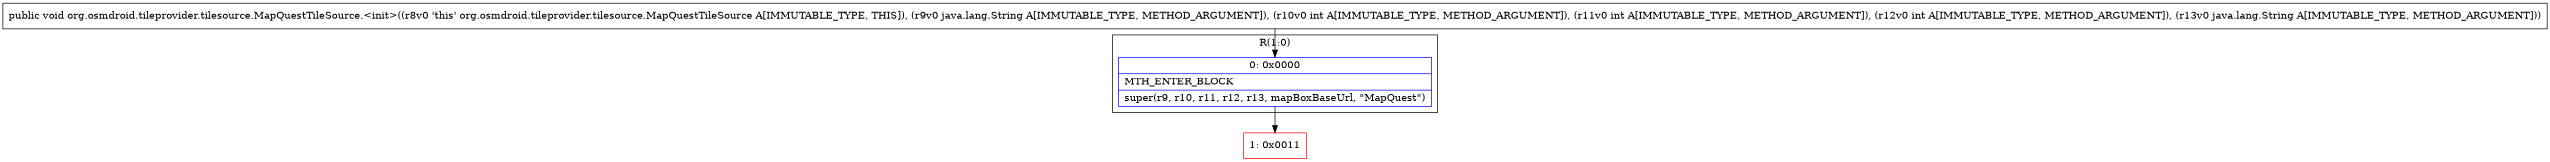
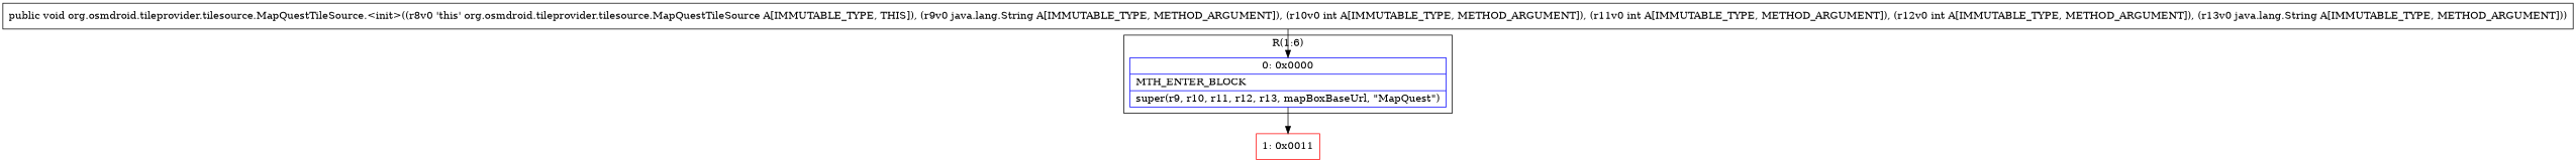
  digraph {
    node [shape=record]
    n1 [color=blue label="{0\:\ 0x0000|MTH_ENTER_BLOCK\l|super(r9, r10, r11, r12, r13, mapBoxBaseUrl, \"MapQuest\")\l}"]
    n2 [color=red label="{1\:\ 0x0011}"]
    n3 [label="{public void org.osmdroid.tileprovider.tilesource.MapQuestTileSource.\<init\>((r8v0 'this' org.osmdroid.tileprovider.tilesource.MapQuestTileSource A[IMMUTABLE_TYPE, THIS]), (r9v0 java.lang.String A[IMMUTABLE_TYPE, METHOD_ARGUMENT]), (r10v0 int A[IMMUTABLE_TYPE, METHOD_ARGUMENT]), (r11v0 int A[IMMUTABLE_TYPE, METHOD_ARGUMENT]), (r12v0 int A[IMMUTABLE_TYPE, METHOD_ARGUMENT]), (r13v0 java.lang.String A[IMMUTABLE_TYPE, METHOD_ARGUMENT])) }"]
    subgraph cluster_1 {
-     label="R(1:0)"
+     label="R(1:6)"
      n1
    }
    n1 -> n2
    n3 -> n1
  }
